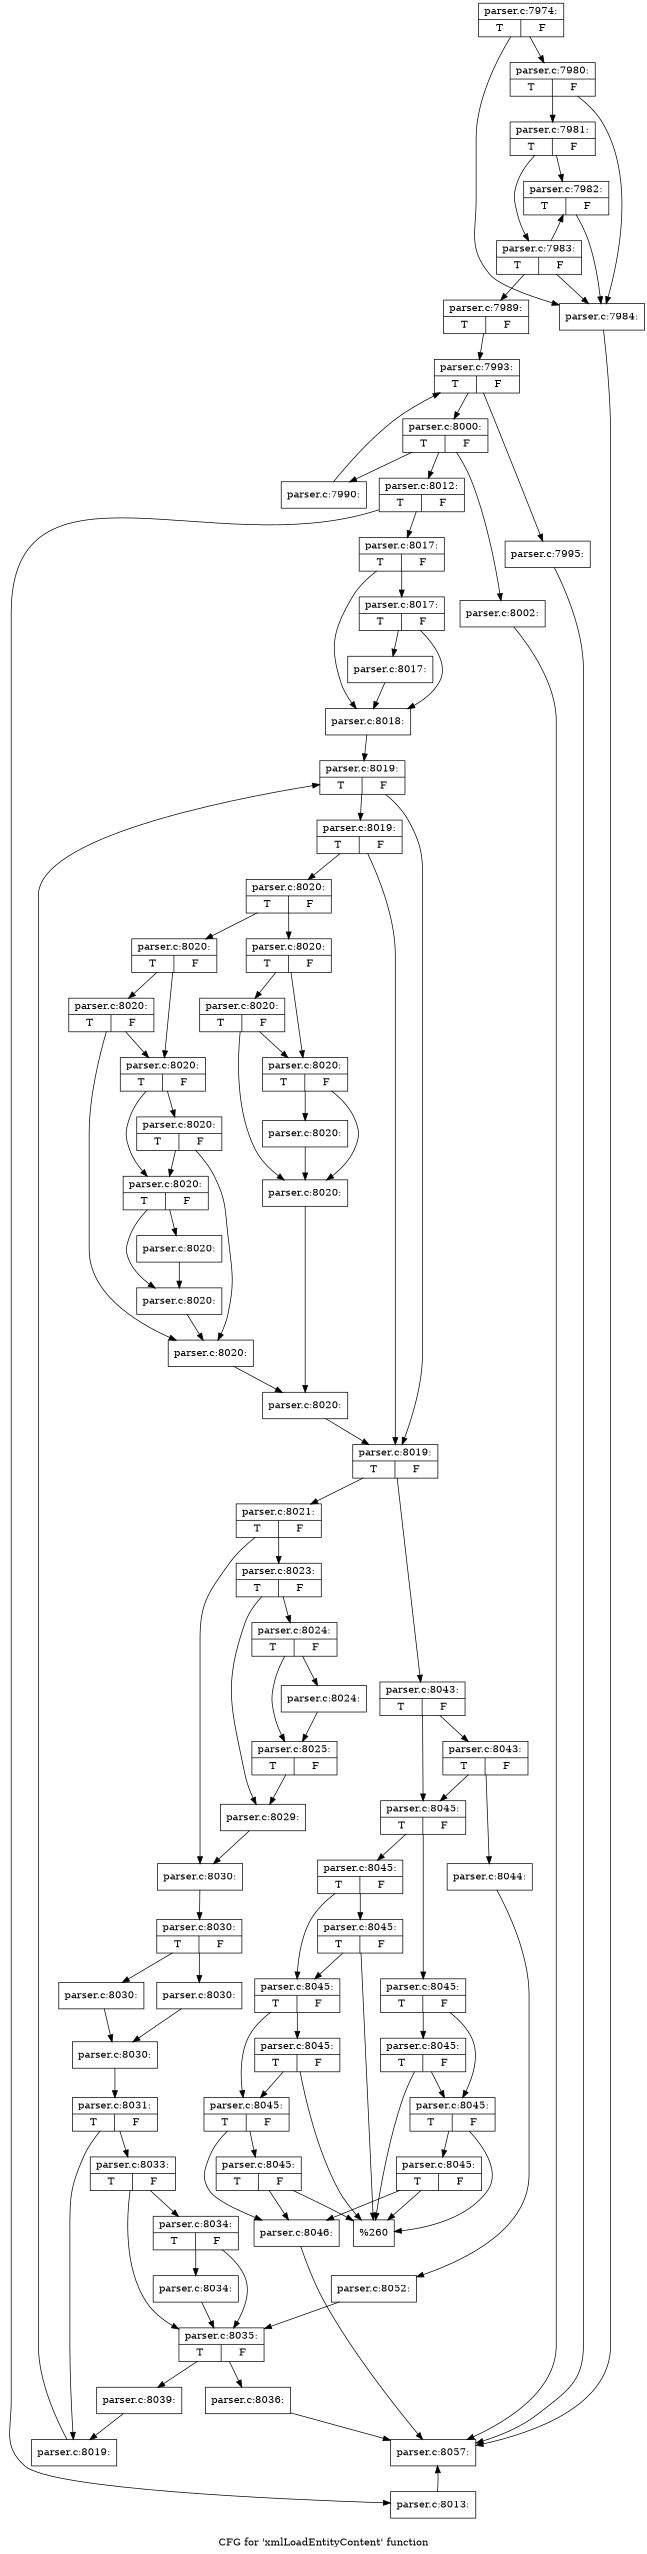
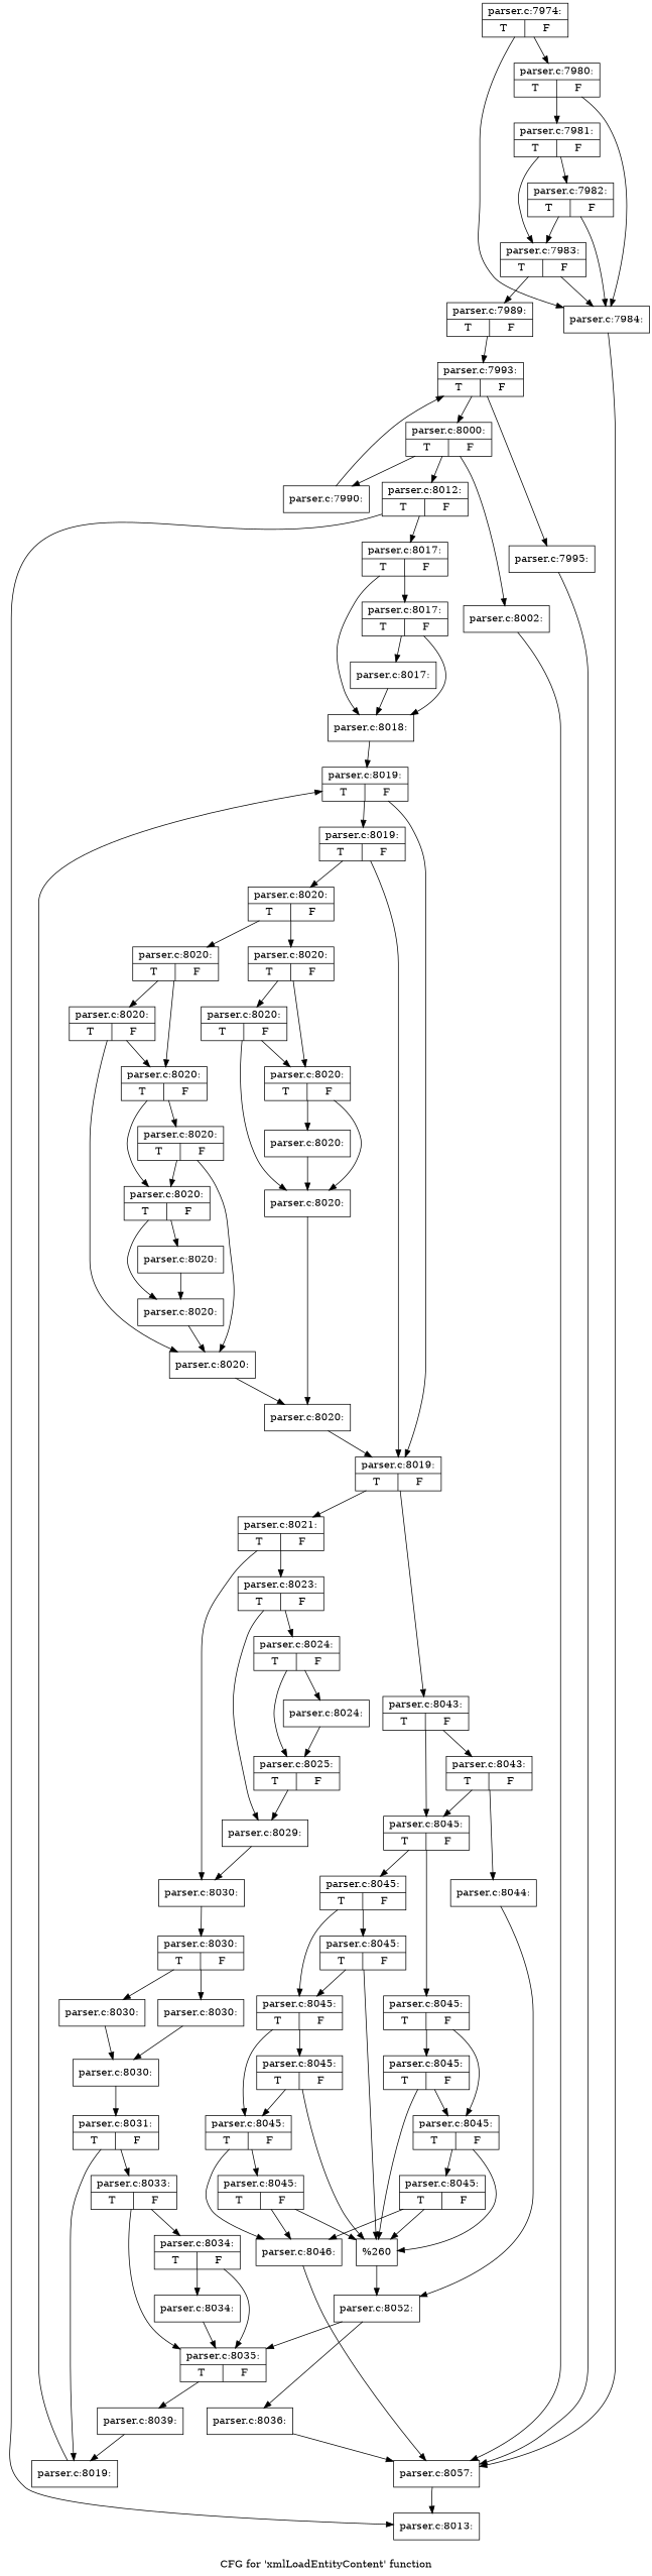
  digraph {
    label="CFG for 'xmlLoadEntityContent' function"
    node [shape=record]
    n1 [label="{parser.c:7974:|{<s0>T|<s1>F}}"]
    n2 [label="{parser.c:7984:}"]
    n3 [label="{parser.c:7980:|{<s0>T|<s1>F}}"]
    n4 [label="{parser.c:8057:}"]
    n5 [label="{parser.c:7981:|{<s0>T|<s1>F}}"]
    n6 [label="{parser.c:7982:|{<s0>T|<s1>F}}"]
    n7 [label="{parser.c:7983:|{<s0>T|<s1>F}}"]
    n8 [label="{parser.c:7989:|{<s0>T|<s1>F}}"]
    n9 [label="{parser.c:7993:|{<s0>T|<s1>F}}"]
    n10 [label="{parser.c:7990:}"]
    n11 [label="{parser.c:7995:}"]
    n12 [label="{parser.c:8000:|{<s0>T|<s1>F}}"]
    n13 [label="{parser.c:8002:}"]
    n14 [label="{parser.c:8012:|{<s0>T|<s1>F}}"]
    n15 [label="{parser.c:8013:}"]
    n16 [label="{parser.c:8017:|{<s0>T|<s1>F}}"]
    n17 [label="{parser.c:8017:|{<s0>T|<s1>F}}"]
    n18 [label="{parser.c:8018:}"]
    n19 [label="{parser.c:8017:}"]
    n20 [label="{parser.c:8019:|{<s0>T|<s1>F}}"]
    n21 [label="{parser.c:8019:|{<s0>T|<s1>F}}"]
    n22 [label="{parser.c:8019:|{<s0>T|<s1>F}}"]
    n23 [label="{parser.c:8020:|{<s0>T|<s1>F}}"]
    n24 [label="{parser.c:8021:|{<s0>T|<s1>F}}"]
    n25 [label="{parser.c:8043:|{<s0>T|<s1>F}}"]
    n26 [label="{parser.c:8020:|{<s0>T|<s1>F}}"]
    n27 [label="{parser.c:8020:|{<s0>T|<s1>F}}"]
    n28 [label="{parser.c:8023:|{<s0>T|<s1>F}}"]
    n29 [label="{parser.c:8030:}"]
    n30 [label="{parser.c:8043:|{<s0>T|<s1>F}}"]
    n31 [label="{parser.c:8045:|{<s0>T|<s1>F}}"]
    n32 [label="{parser.c:8020:|{<s0>T|<s1>F}}"]
    n33 [label="{parser.c:8020:|{<s0>T|<s1>F}}"]
    n34 [label="{parser.c:8020:|{<s0>T|<s1>F}}"]
    n35 [label="{parser.c:8020:|{<s0>T|<s1>F}}"]
    n36 [label="{parser.c:8020:}"]
    n37 [label="{parser.c:8020:}"]
    n38 [label="{parser.c:8020:}"]
    n39 [label="{parser.c:8020:|{<s0>T|<s1>F}}"]
    n40 [label="{parser.c:8020:|{<s0>T|<s1>F}}"]
    n41 [label="{parser.c:8020:}"]
    n42 [label="{parser.c:8020:}"]
    n43 [label="{parser.c:8020:}"]
    n44 [label="{parser.c:8024:|{<s0>T|<s1>F}}"]
    n45 [label="{parser.c:8029:}"]
    n46 [label="{parser.c:8030:|{<s0>T|<s1>F}}"]
    n47 [label="{parser.c:8044:}"]
    n48 [label="{parser.c:8045:|{<s0>T|<s1>F}}"]
    n49 [label="{parser.c:8045:|{<s0>T|<s1>F}}"]
    n50 [label="{parser.c:8025:|{<s0>T|<s1>F}}"]
    n51 [label="{parser.c:8024:}"]
    n52 [label="{parser.c:8030:}"]
    n53 [label="{parser.c:8030:}"]
    n54 [label="{parser.c:8030:}"]
    n55 [label="{parser.c:8031:|{<s0>T|<s1>F}}"]
    n56 [label="{parser.c:8033:|{<s0>T|<s1>F}}"]
    n57 [label="{parser.c:8019:}"]
    n58 [label="{parser.c:8034:|{<s0>T|<s1>F}}"]
    n59 [label="{parser.c:8035:|{<s0>T|<s1>F}}"]
    n60 [label="{parser.c:8034:}"]
    n61 [label="{parser.c:8036:}"]
    n62 [label="{parser.c:8039:}"]
    n63 [label="{parser.c:8052:}"]
    n64 [label="{parser.c:8045:|{<s0>T|<s1>F}}"]
    n65 [label="{parser.c:8045:|{<s0>T|<s1>F}}"]
    n66 [label="{parser.c:8045:|{<s0>T|<s1>F}}"]
    n67 [label="{parser.c:8045:|{<s0>T|<s1>F}}"]
    n68 [label="{%260}"]
    n69 [label="{parser.c:8045:|{<s0>T|<s1>F}}"]
    n70 [label="{parser.c:8045:|{<s0>T|<s1>F}}"]
    n71 [label="{parser.c:8045:|{<s0>T|<s1>F}}"]
    n72 [label="{parser.c:8046:}"]
    n73 [label="{parser.c:8045:|{<s0>T|<s1>F}}"]
    n1 -> n2
    n1 -> n3
    n2 -> n4
    n3 -> n2
    n3 -> n5
    n5 -> n6
    n5 -> n7
    n6 -> n2
-   n7 -> n6
+   n6 -> n7
    n7 -> n2
    n7 -> n8
    n8 -> n9
    n9 -> n11
    n9 -> n12
    n10 -> n9
    n11 -> n4
    n12 -> n10
    n12 -> n13
    n12 -> n14
    n13 -> n4
    n14 -> n15
    n14 -> n16
-   n15 -> n4
+   n4 -> n15
    n16 -> n17
    n16 -> n18
    n17 -> n18
    n17 -> n19
    n18 -> n20
    n19 -> n18
    n20 -> n21
    n20 -> n22
    n21 -> n22
    n21 -> n23
    n22 -> n24
    n22 -> n25
    n23 -> n26
    n23 -> n27
    n24 -> n28
    n24 -> n29
    n25 -> n30
    n25 -> n31
    n26 -> n32
    n26 -> n33
    n27 -> n34
    n27 -> n35
    n28 -> n44
    n28 -> n45
    n29 -> n46
    n30 -> n31
    n30 -> n47
    n31 -> n48
    n31 -> n49
    n32 -> n33
    n32 -> n36
    n33 -> n36
    n33 -> n37
    n34 -> n35
    n34 -> n38
    n35 -> n39
    n35 -> n40
    n36 -> n41
    n37 -> n36
    n38 -> n41
    n39 -> n38
    n39 -> n40
    n40 -> n42
    n40 -> n43
    n41 -> n22
    n42 -> n43
    n43 -> n38
    n44 -> n50
    n44 -> n51
    n45 -> n29
    n46 -> n52
    n46 -> n53
    n47 -> n63
    n48 -> n64
    n48 -> n65
    n49 -> n66
    n49 -> n67
    n50 -> n45
    n51 -> n50
    n52 -> n54
    n53 -> n54
    n54 -> n55
    n55 -> n56
    n55 -> n57
    n56 -> n58
    n56 -> n59
    n57 -> n20
    n58 -> n59
    n58 -> n60
-   n59 -> n61
+   n63 -> n61
    n59 -> n62
    n60 -> n59
    n61 -> n4
    n62 -> n57
    n63 -> n59
    n64 -> n65
    n64 -> n68
    n65 -> n68
    n65 -> n69
    n66 -> n67
    n66 -> n68
    n67 -> n70
    n67 -> n71
+   n68 -> n63
    n69 -> n68
    n69 -> n72
    n70 -> n68
    n70 -> n71
    n71 -> n72
    n71 -> n73
    n72 -> n4
    n73 -> n68
    n73 -> n72
  }
